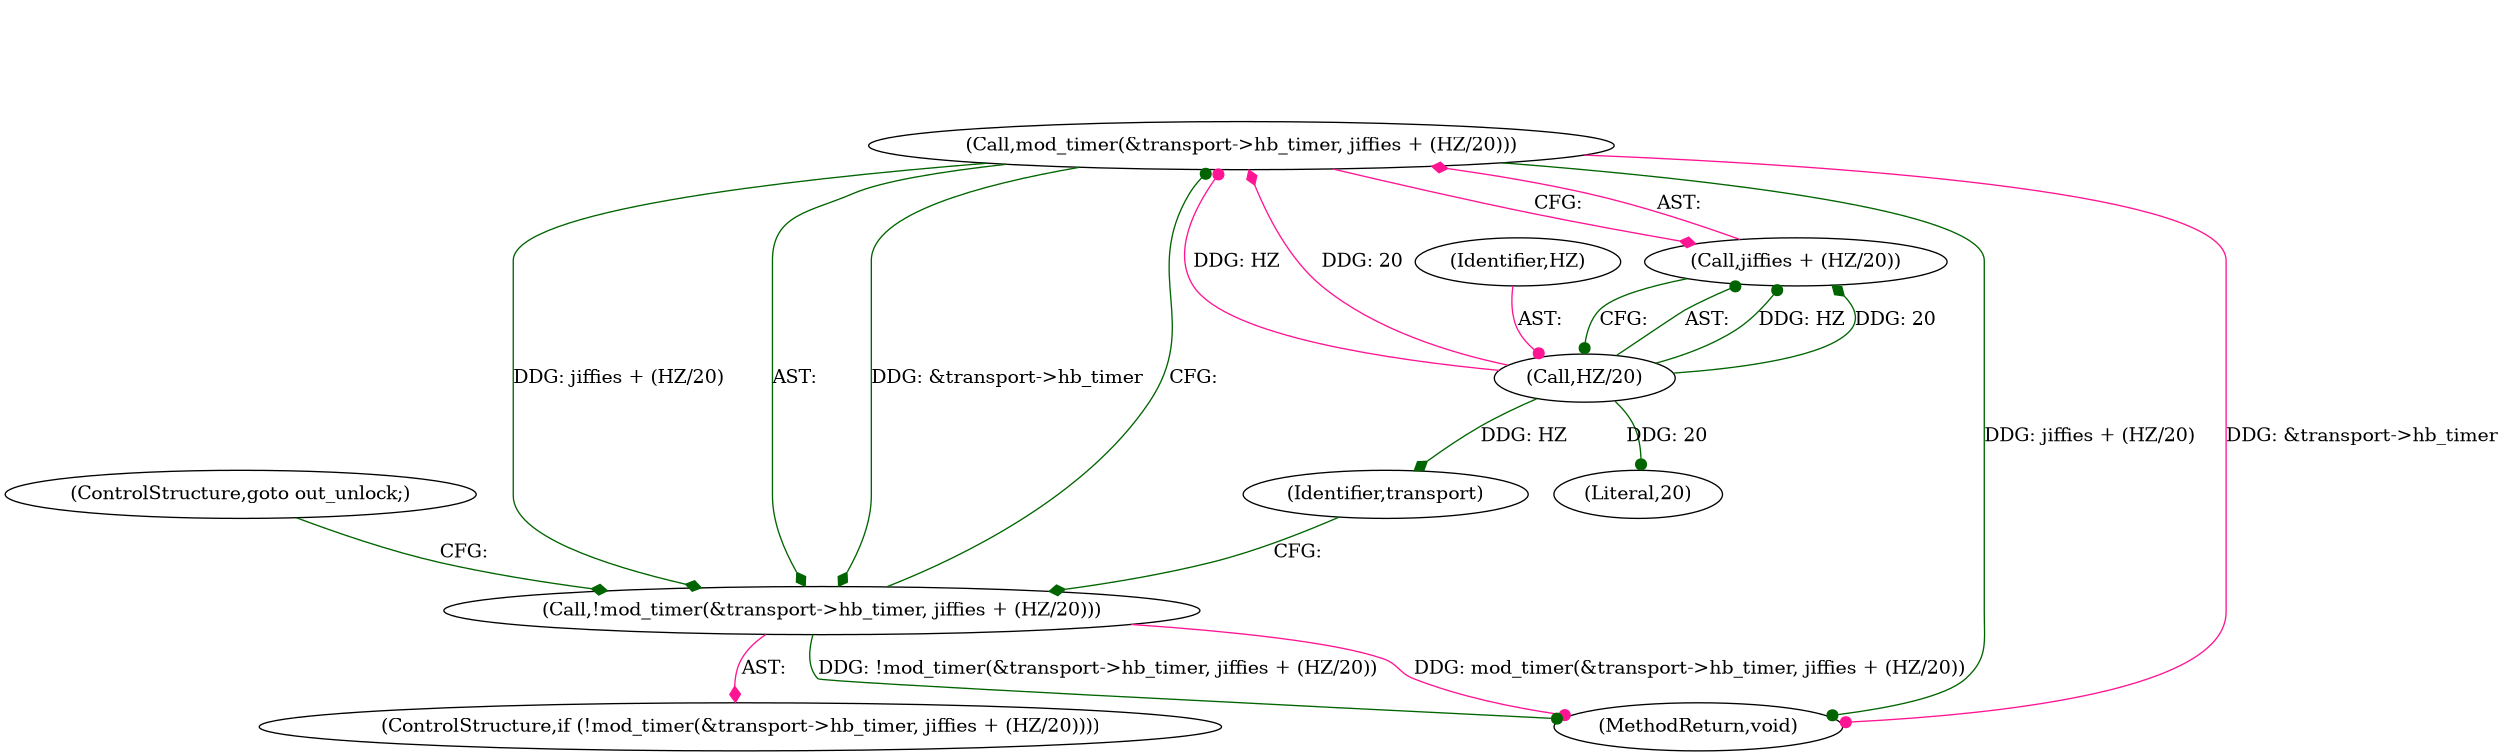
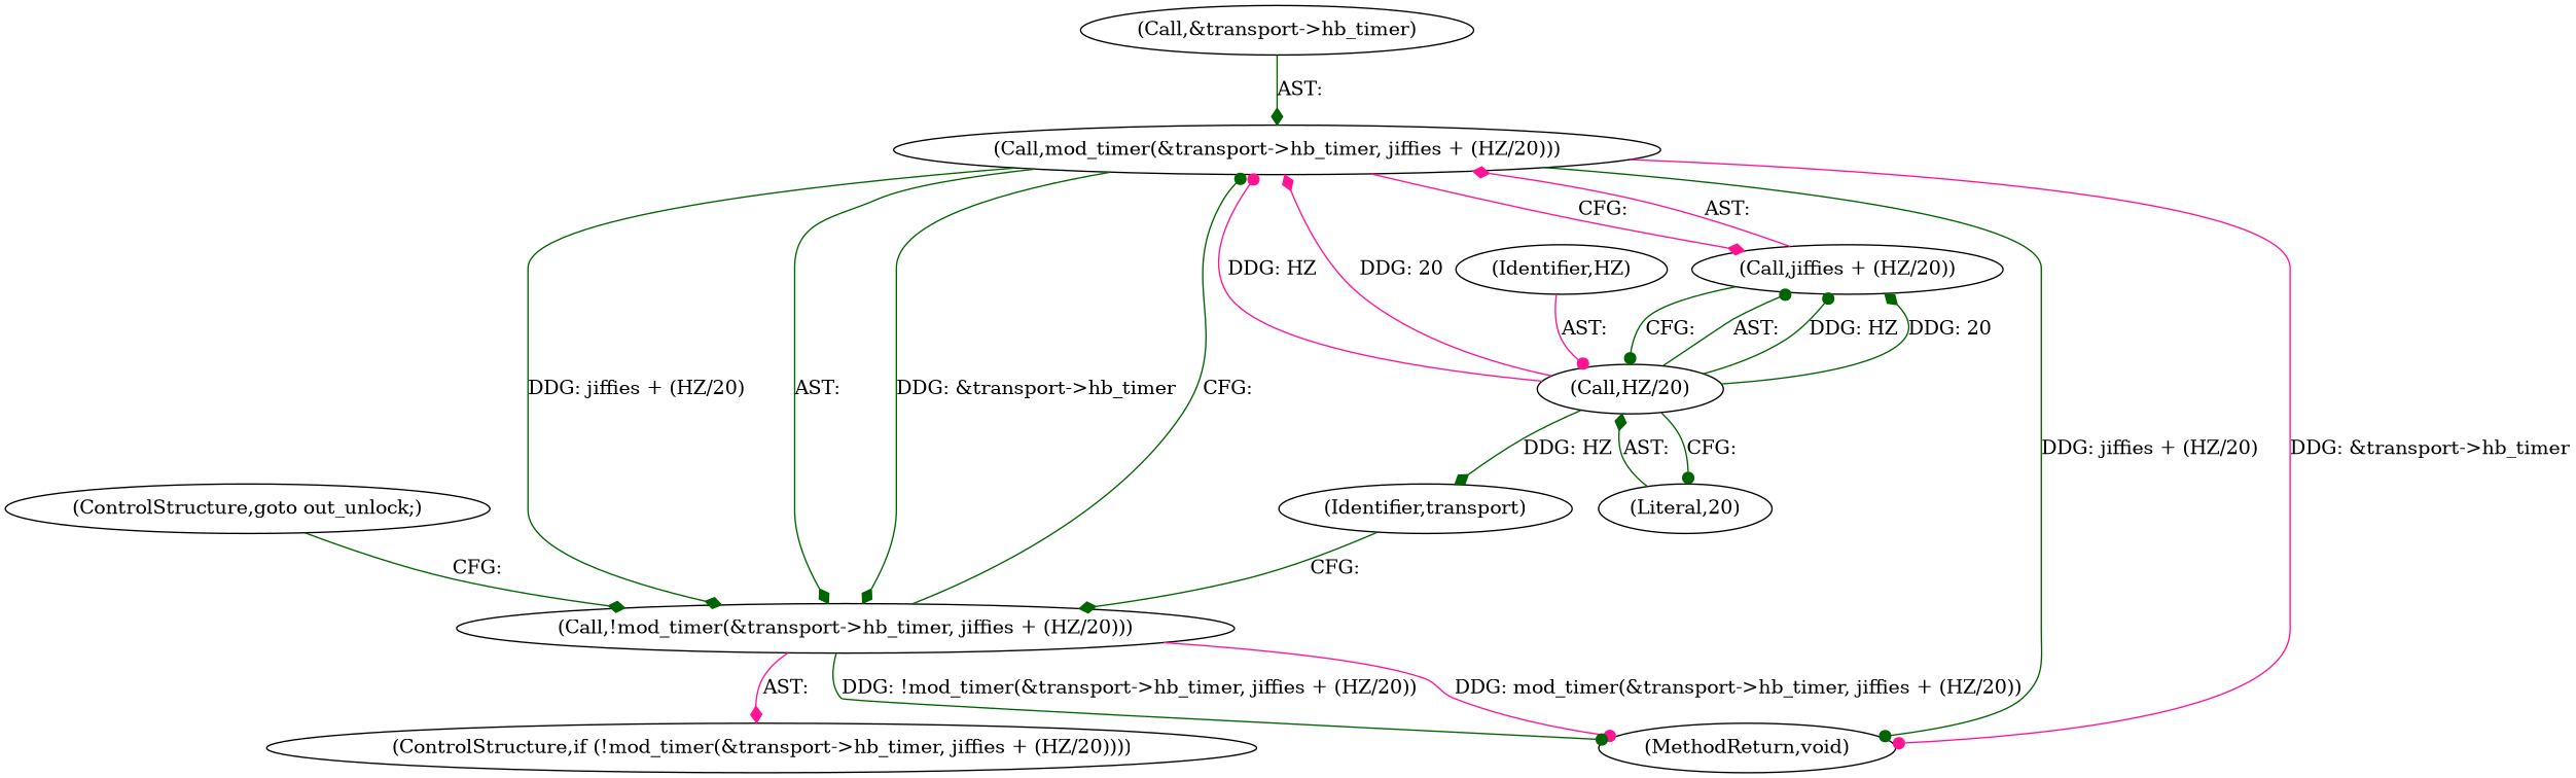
  digraph {
    edge [arrowhead=diamond color=darkgreen]
    n1 [label="(Call,mod_timer(&transport->hb_timer, jiffies + (HZ/20)))"]
    n2 [label="(Call,!mod_timer(&transport->hb_timer, jiffies + (HZ/20)))"]
    n3 [label="(MethodReturn,void)"]
    n4 [label="(Call,jiffies + (HZ/20))"]
    n5 [label="(ControlStructure,if (!mod_timer(&transport->hb_timer, jiffies + (HZ/20))))"]
    n6 [label="(Call,HZ/20)"]
    n7 [label="(Literal,20)"]
    n8 [label="(Identifier,transport)"]
    n9 [label="(ControlStructure,goto out_unlock;)"]
    n10 [label="(Identifier,HZ)"]
+   n11 [label="(Call,&transport->hb_timer)"]
    n1 -> n2 [label="AST: "]
    n1 -> n2 [label="DDG: &transport->hb_timer"]
    n1 -> n2 [label="DDG: jiffies + (HZ/20)"]
    n1 -> n3 [arrowhead=dot label="DDG: jiffies + (HZ/20)"]
    n1 -> n3 [arrowhead=dot color=deeppink label="DDG: &transport->hb_timer"]
    n1 -> n4 [color=deeppink label="CFG: "]
    n2 -> n1 [arrowhead=dot label="CFG: "]
    n2 -> n3 [arrowhead=dot color=deeppink label="DDG: mod_timer(&transport->hb_timer, jiffies + (HZ/20))"]
    n2 -> n3 [arrowhead=dot label="DDG: !mod_timer(&transport->hb_timer, jiffies + (HZ/20))"]
    n2 -> n5 [color=deeppink label="AST: "]
    n4 -> n1 [color=deeppink label="AST: "]
    n4 -> n6 [arrowhead=dot label="CFG: "]
    n6 -> n1 [arrowhead=dot color=deeppink label="DDG: HZ"]
    n6 -> n1 [color=deeppink label="DDG: 20"]
    n6 -> n4 [arrowhead=dot label="AST: "]
    n6 -> n4 [arrowhead=dot label="DDG: HZ"]
    n6 -> n4 [label="DDG: 20"]
-   n6 -> n7 [arrowhead=dot label="DDG: 20"]
+   n6 -> n7 [arrowhead=dot label="CFG: "]
    n6 -> n8 [label="DDG: HZ"]
+   n7 -> n6 [label="AST: "]
    n8 -> n2 [label="CFG: "]
    n9 -> n2 [label="CFG: "]
    n10 -> n6 [arrowhead=dot color=deeppink label="AST: "]
+   n11 -> n1 [label="AST: "]
  }
